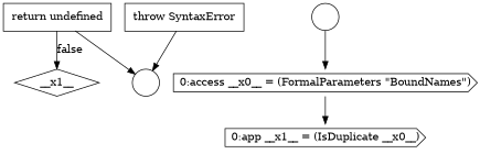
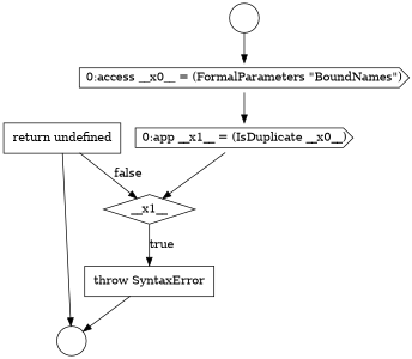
  digraph {
    node [color=black fillcolor=white shape=circle style=filled]
    edge [color=black]
    n1 [label=" "]
    n2 [label=<<font color="black">0:access __x0__ = (FormalParameters &quot;BoundNames&quot;)</font>> shape=cds]
    n3 [label=<<font color="black">0:app __x1__ = (IsDuplicate __x0__)</font>> shape=cds]
    n4 [label=<<font color="black">__x1__</font>> shape=diamond]
    n5 [label=" "]
    n6 [label=<<font color="black">     <table border="0" cellborder="1" cellspacing="0" cellpadding="10">       <tr><td align="left">return undefined</td></tr>     </table>   </font>> margin=0 shape=none]
    n7 [label=<<font color="black">     <table border="0" cellborder="1" cellspacing="0" cellpadding="10">       <tr><td align="left">throw SyntaxError</td></tr>     </table>   </font>> margin=0 shape=none]
    n2 -> n3
+   n3 -> n4
+   n4 -> n7 [label=<<font color="black">true</font>>]
    n5 -> n2
    n6 -> n1
    n6 -> n4 [label=<<font color="black">false</font>>]
    n7 -> n1
  }
